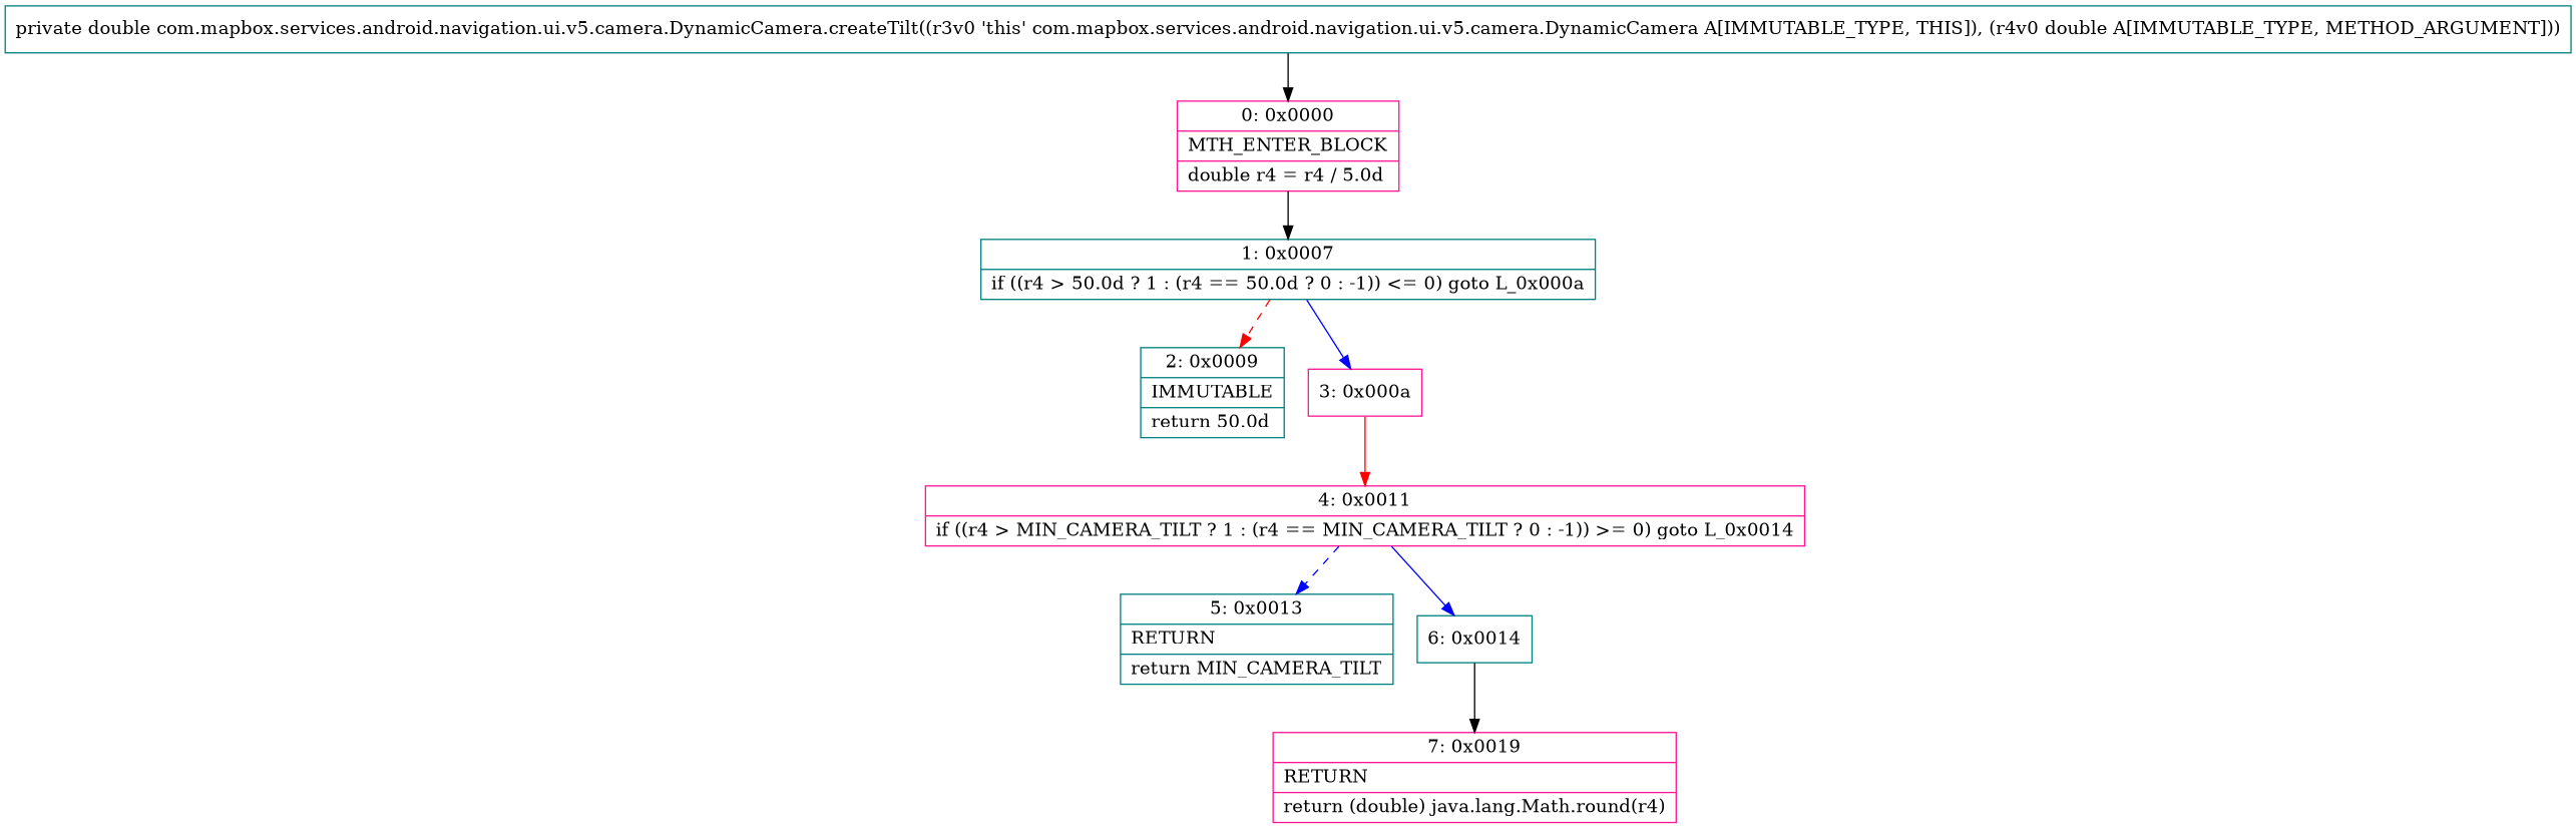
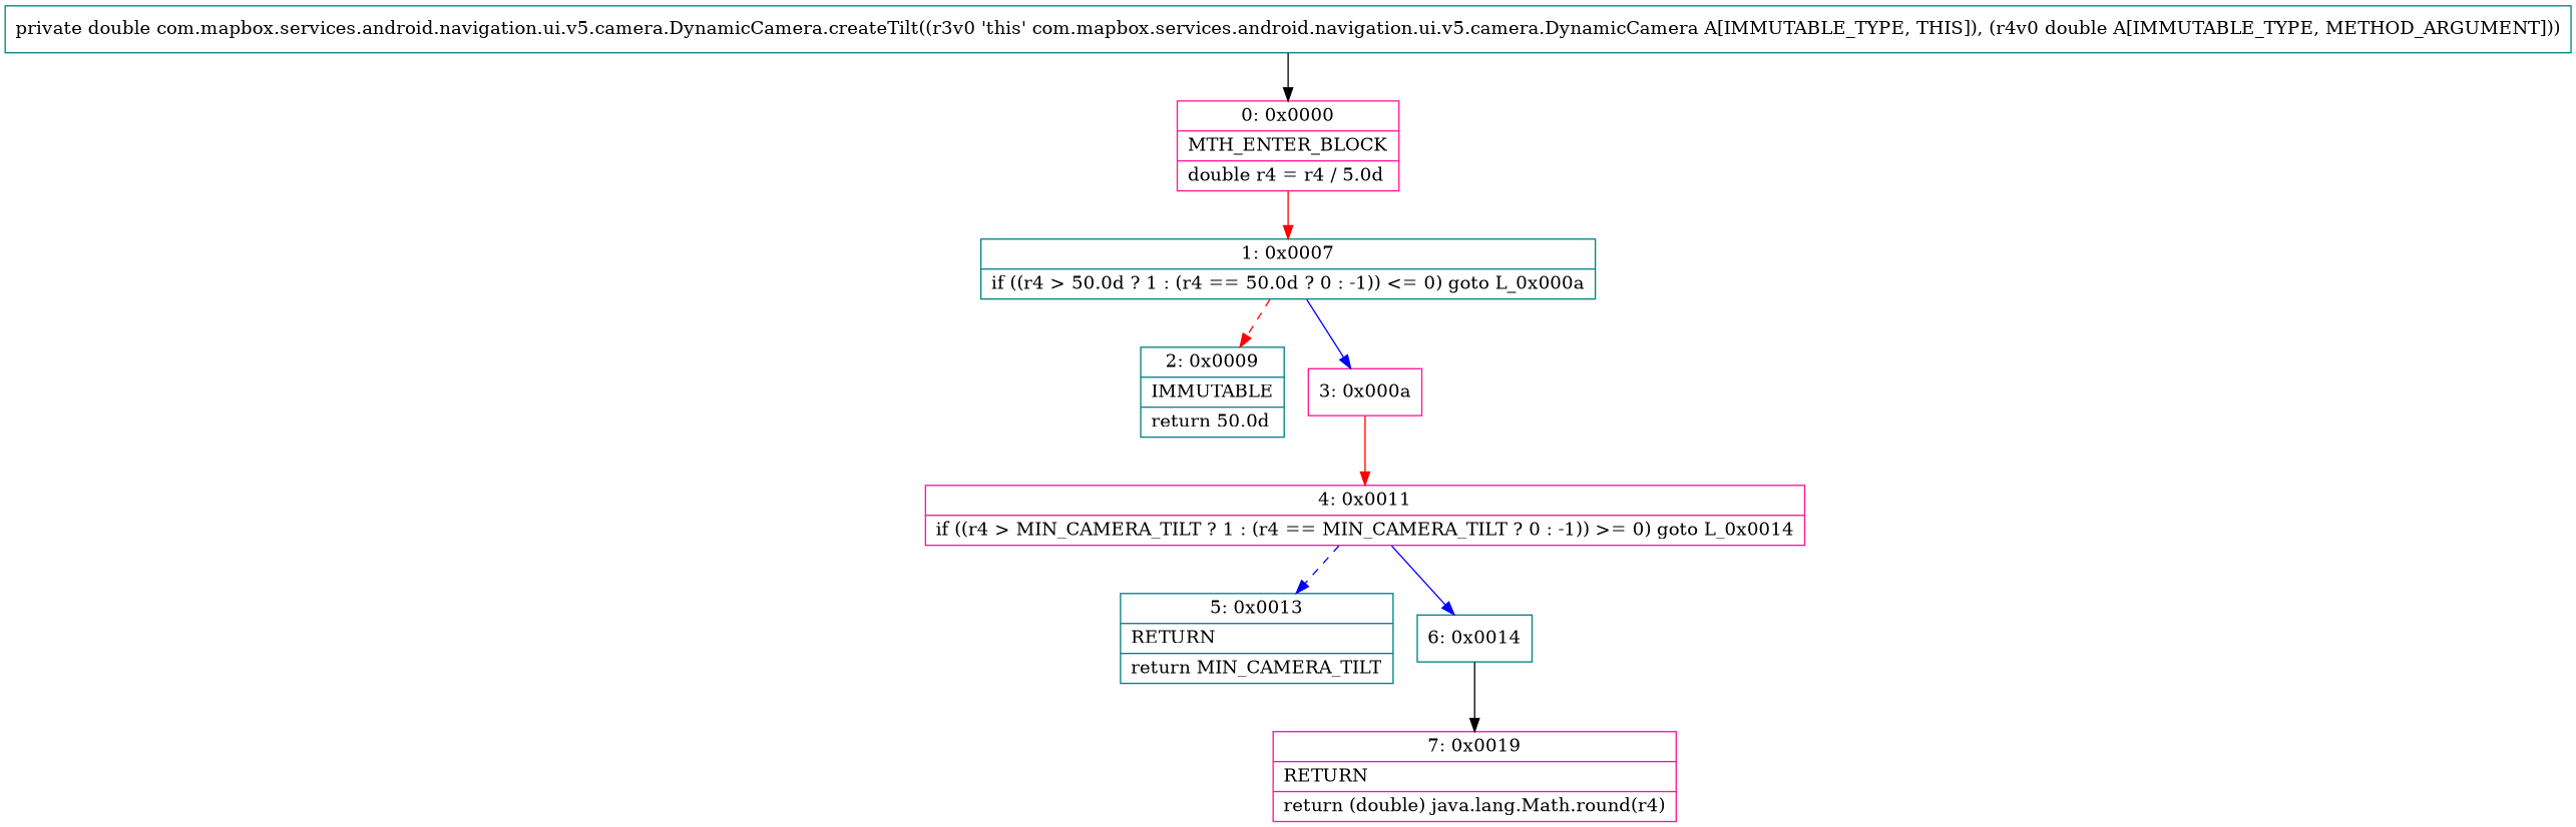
  digraph {
    node [color=teal shape=record]
    edge [color=black]
    n1 [color=deeppink label="{0\:\ 0x0000|MTH_ENTER_BLOCK\l|double r4 = r4 \/ 5.0d\l}"]
    n2 [label="{1\:\ 0x0007|if ((r4 \> 50.0d ? 1 : (r4 == 50.0d ? 0 : \-1)) \<= 0) goto L_0x000a\l}"]
    n3 [label="{2\:\ 0x0009|IMMUTABLE\l|return 50.0d\l}"]
    n4 [color=deeppink label="{3\:\ 0x000a}"]
    n5 [color=deeppink label="{4\:\ 0x0011|if ((r4 \> MIN_CAMERA_TILT ? 1 : (r4 == MIN_CAMERA_TILT ? 0 : \-1)) \>= 0) goto L_0x0014\l}"]
    n6 [label="{5\:\ 0x0013|RETURN\l|return MIN_CAMERA_TILT\l}"]
    n7 [label="{6\:\ 0x0014}"]
    n8 [color=deeppink label="{7\:\ 0x0019|RETURN\l|return (double) java.lang.Math.round(r4)\l}"]
    n9 [label="{private double com.mapbox.services.android.navigation.ui.v5.camera.DynamicCamera.createTilt((r3v0 'this' com.mapbox.services.android.navigation.ui.v5.camera.DynamicCamera A[IMMUTABLE_TYPE, THIS]), (r4v0 double A[IMMUTABLE_TYPE, METHOD_ARGUMENT])) }"]
-   n1 -> n2
+   n1 -> n2 [color=red]
    n2 -> n3 [color=red style=dashed]
    n2 -> n4 [color=blue]
    n4 -> n5 [color=red]
    n5 -> n6 [color=blue style=dashed]
    n5 -> n7 [color=blue]
    n7 -> n8
    n9 -> n1
  }
